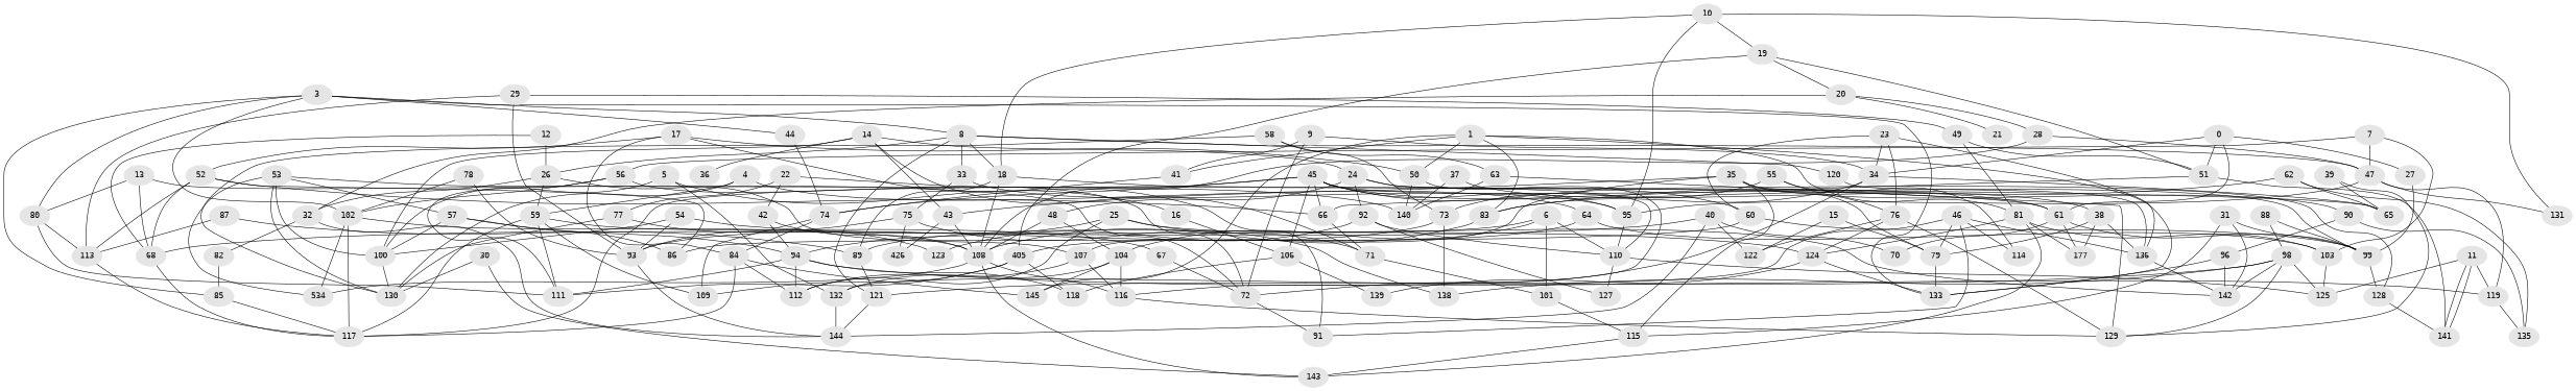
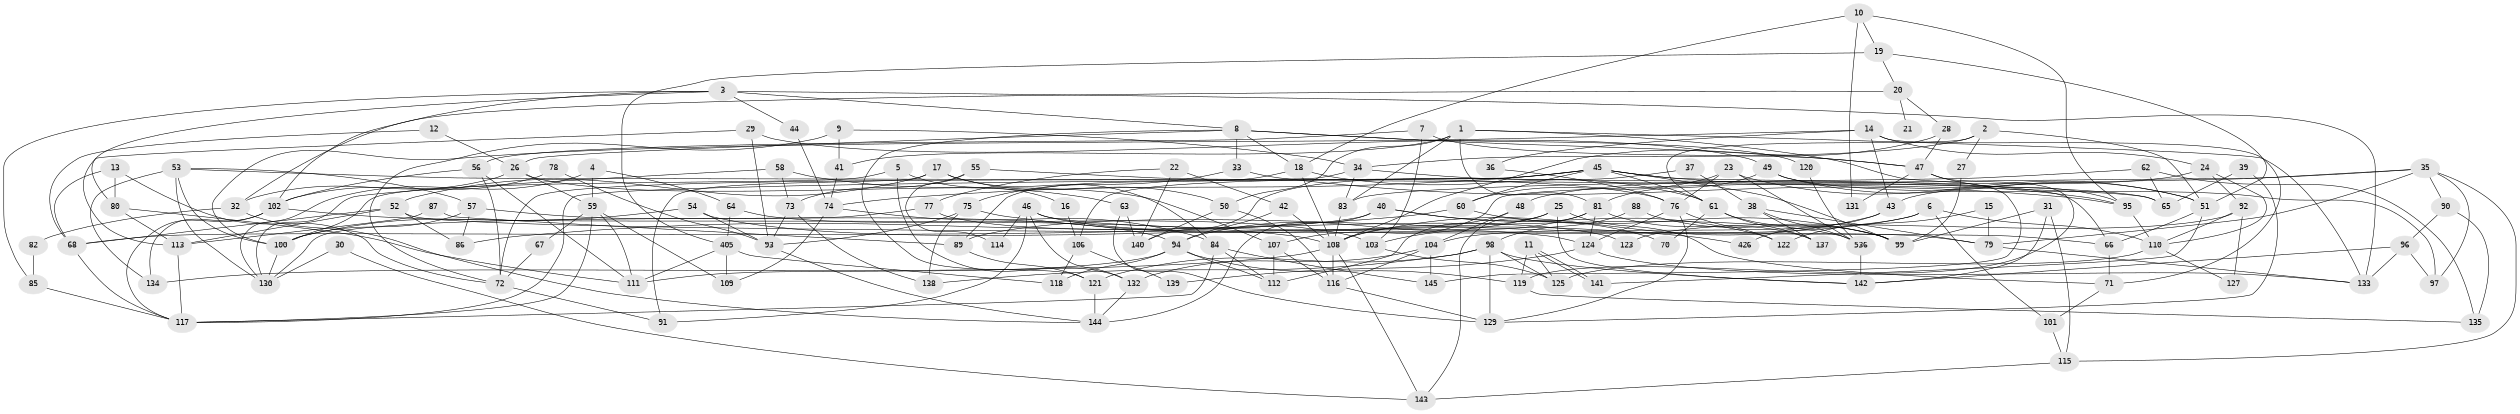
  graph {
    fontname="DejaVu Sans Mono"
    node [color=gray90 fontname="DejaVu Sans Mono" style=filled]
    edge [fontname="DejaVu Sans Mono"]
    1
    41
    50
    81
    83
    133
    145
    74
    140
    116
    103
    143
-   137 [label=177]
+   137
    124
    108
-   2 [label=0]
+   2
    27
    34
    51
    61
    99
    72
    65
    141
    66
    70
    3
    8
    44
    80
    85
    102
    47
    18
    26
    33
    120
    121
    113
    111
    117
-   134 [label=534]
+   134
    4
    59
    64
    130
    67
    109
    n49 [label=405]
    5
    16
    100
    132
    106
    144
    6
    89
    101
    104
    110
    115
    125
    127
    7
    56
    95
    131
    119
    32
    107
    75
-   136
+   136 [label=536]
    9
    91
    10
    19
    20
    11
    135
    12
    68
    13
    14
    24
    36
    43
    71
    48
    92
-   128
    76
    n92 [label=426]
    15
    79
    122
    118
    139
    17
    52
    84
    86
    112
    21
    28
    82
    22
    42
    77
    94
    123
    23
    60
    129
    142
    25
    29
    49
    93
+   97
    30
    31
    138
    35
    90
    96
    37
    38
    39
    40
    45
    46
    114
    53
    57
    54
    55
    73
    58
    63
    62
    78
    87
    88
    98
    1 -- 41
    1 -- 50
    1 -- 81
    1 -- 83
    1 -- 133
    1 -- 145
    41 -- 74
    50 -- 140
    50 -- 116
    81 -- 103
    81 -- 143
    81 -- 137
    81 -- 124
    83 -- 108
    74 -- 109
    74 -- 84
    116 -- 129
    103 -- 125
    124 -- 133
    124 -- 139
    108 -- 116
    108 -- 143
    108 -- 134
    2 -- 27
    2 -- 34
    2 -- 51
    2 -- 61
    27 -- 99
    34 -- 83
    34 -- 72
    34 -- 65
    51 -- 141
    51 -- 66
    61 -- 137
    61 -- 99
    61 -- 70
-   99 -- 128
    72 -- 91
    66 -- 71
    3 -- 133
    3 -- 8
    3 -- 44
    3 -- 80
    3 -- 85
    3 -- 102
    8 -- 47
    8 -- 18
    8 -- 26
    8 -- 33
    8 -- 120
    8 -- 121
    44 -- 74
    80 -- 113
    80 -- 111
    85 -- 117
    102 -- 108
    102 -- 117
    102 -- 134
    47 -- 95
    47 -- 131
    47 -- 119
    18 -- 108
    18 -- 61
    18 -- 89
    26 -- 59
    26 -- 32
    26 -- 107
    33 -- 95
    33 -- 75
    120 -- 136
    121 -- 144
    113 -- 117
    4 -- 59
    4 -- 64
    4 -- 130
    59 -- 111
    59 -- 117
    59 -- 67
    59 -- 109
    64 -- 103
    64 -- n49
    67 -- 72
    n49 -- 111
    n49 -- 109
    n49 -- 118
    5 -- 16
    5 -- 100
    5 -- 132
    16 -- 106
    100 -- 130
    132 -- 144
    106 -- 118
    106 -- 139
    6 -- 89
    6 -- 101
    6 -- 104
    6 -- 110
    89 -- 121
    101 -- 115
    104 -- 145
    104 -- 116
    104 -- 132
    110 -- 125
    110 -- 127
    115 -- 143
    7 -- 103
    7 -- 47
    7 -- 56
    56 -- 72
    56 -- 102
    56 -- 111
    95 -- 110
    119 -- 135
    32 -- 144
    32 -- 82
    107 -- 116
    107 -- 112
    75 -- n92
    75 -- 93
    75 -- 138
    136 -- 142
    9 -- 41
    9 -- 34
    9 -- 72
    10 -- 18
    10 -- 95
    10 -- 131
    10 -- 19
    19 -- 51
    19 -- n49
    19 -- 20
    20 -- 32
    20 -- 21
    20 -- 28
    11 -- 141
    11 -- 141
    11 -- 125
    11 -- 119
    12 -- 26
    12 -- 68
    68 -- 117
    13 -- 72
    13 -- 80
    13 -- 68
    14 -- 100
    14 -- 24
    14 -- 36
    14 -- 43
    14 -- 71
    24 -- 110
    24 -- 48
    24 -- 92
-   24 -- 128
+   36 -- 76
    43 -- 108
    43 -- n92
    71 -- 101
    48 -- 108
    48 -- 104
    92 -- 110
    92 -- 127
    92 -- 123
-   128 -- 141
    76 -- 124
    76 -- 122
    76 -- 129
    15 -- 79
    15 -- 122
    79 -- 133
    17 -- 50
    17 -- 91
    17 -- 52
    17 -- 84
    52 -- 66
    52 -- 113
    52 -- 68
    52 -- 86
    84 -- 145
    84 -- 117
    84 -- 112
    28 -- 108
    28 -- 47
    82 -- 85
    22 -- 140
    22 -- 42
    22 -- 77
    42 -- 108
    42 -- 94
    77 -- 130
    77 -- 123
    94 -- 111
    94 -- 119
    94 -- 118
    94 -- 112
-   23 -- 34
+   23 -- 51
    23 -- 136
    23 -- 76
    23 -- 60
    60 -- 99
    60 -- 86
    25 -- 71
    25 -- 112
    25 -- 94
    25 -- 142
    29 -- 113
    29 -- 49
    29 -- 93
    49 -- 81
    49 -- 51
+   49 -- 97
    93 -- 144
    30 -- 143
    30 -- 130
    31 -- 99
    31 -- 115
    31 -- 142
    35 -- 115
    35 -- 107
    35 -- 43
    35 -- 79
+   35 -- 97
    35 -- 90
    90 -- 135
    90 -- 96
    96 -- 133
    96 -- 142
+   96 -- 97
    37 -- 140
    37 -- 38
    38 -- 137
    38 -- 136
    38 -- 79
    39 -- 65
    39 -- 129
    40 -- 70
    40 -- 144
    40 -- 68
    40 -- 122
    45 -- 74
    45 -- 61
    45 -- 99
    45 -- 66
    45 -- 117
    45 -- 106
    45 -- 95
    45 -- 60
    46 -- 132
    46 -- 136
    46 -- 91
    46 -- 79
    46 -- 114
    53 -- 65
    53 -- 134
    53 -- 130
    53 -- 100
    53 -- 57
    57 -- 100
    57 -- 86
    57 -- 94
    54 -- 124
    54 -- 100
    54 -- 93
    55 -- 76
    55 -- 114
    55 -- 73
    73 -- 93
    73 -- 138
    58 -- 130
    58 -- 73
    58 -- 63
    63 -- 140
    63 -- 129
    62 -- 83
    62 -- 65
    62 -- 135
    78 -- 102
    78 -- 93
    87 -- 113
    87 -- 89
    88 -- 99
    88 -- 98
    98 -- 121
    98 -- 125
    98 -- 129
    98 -- 142
    98 -- 138
  }
